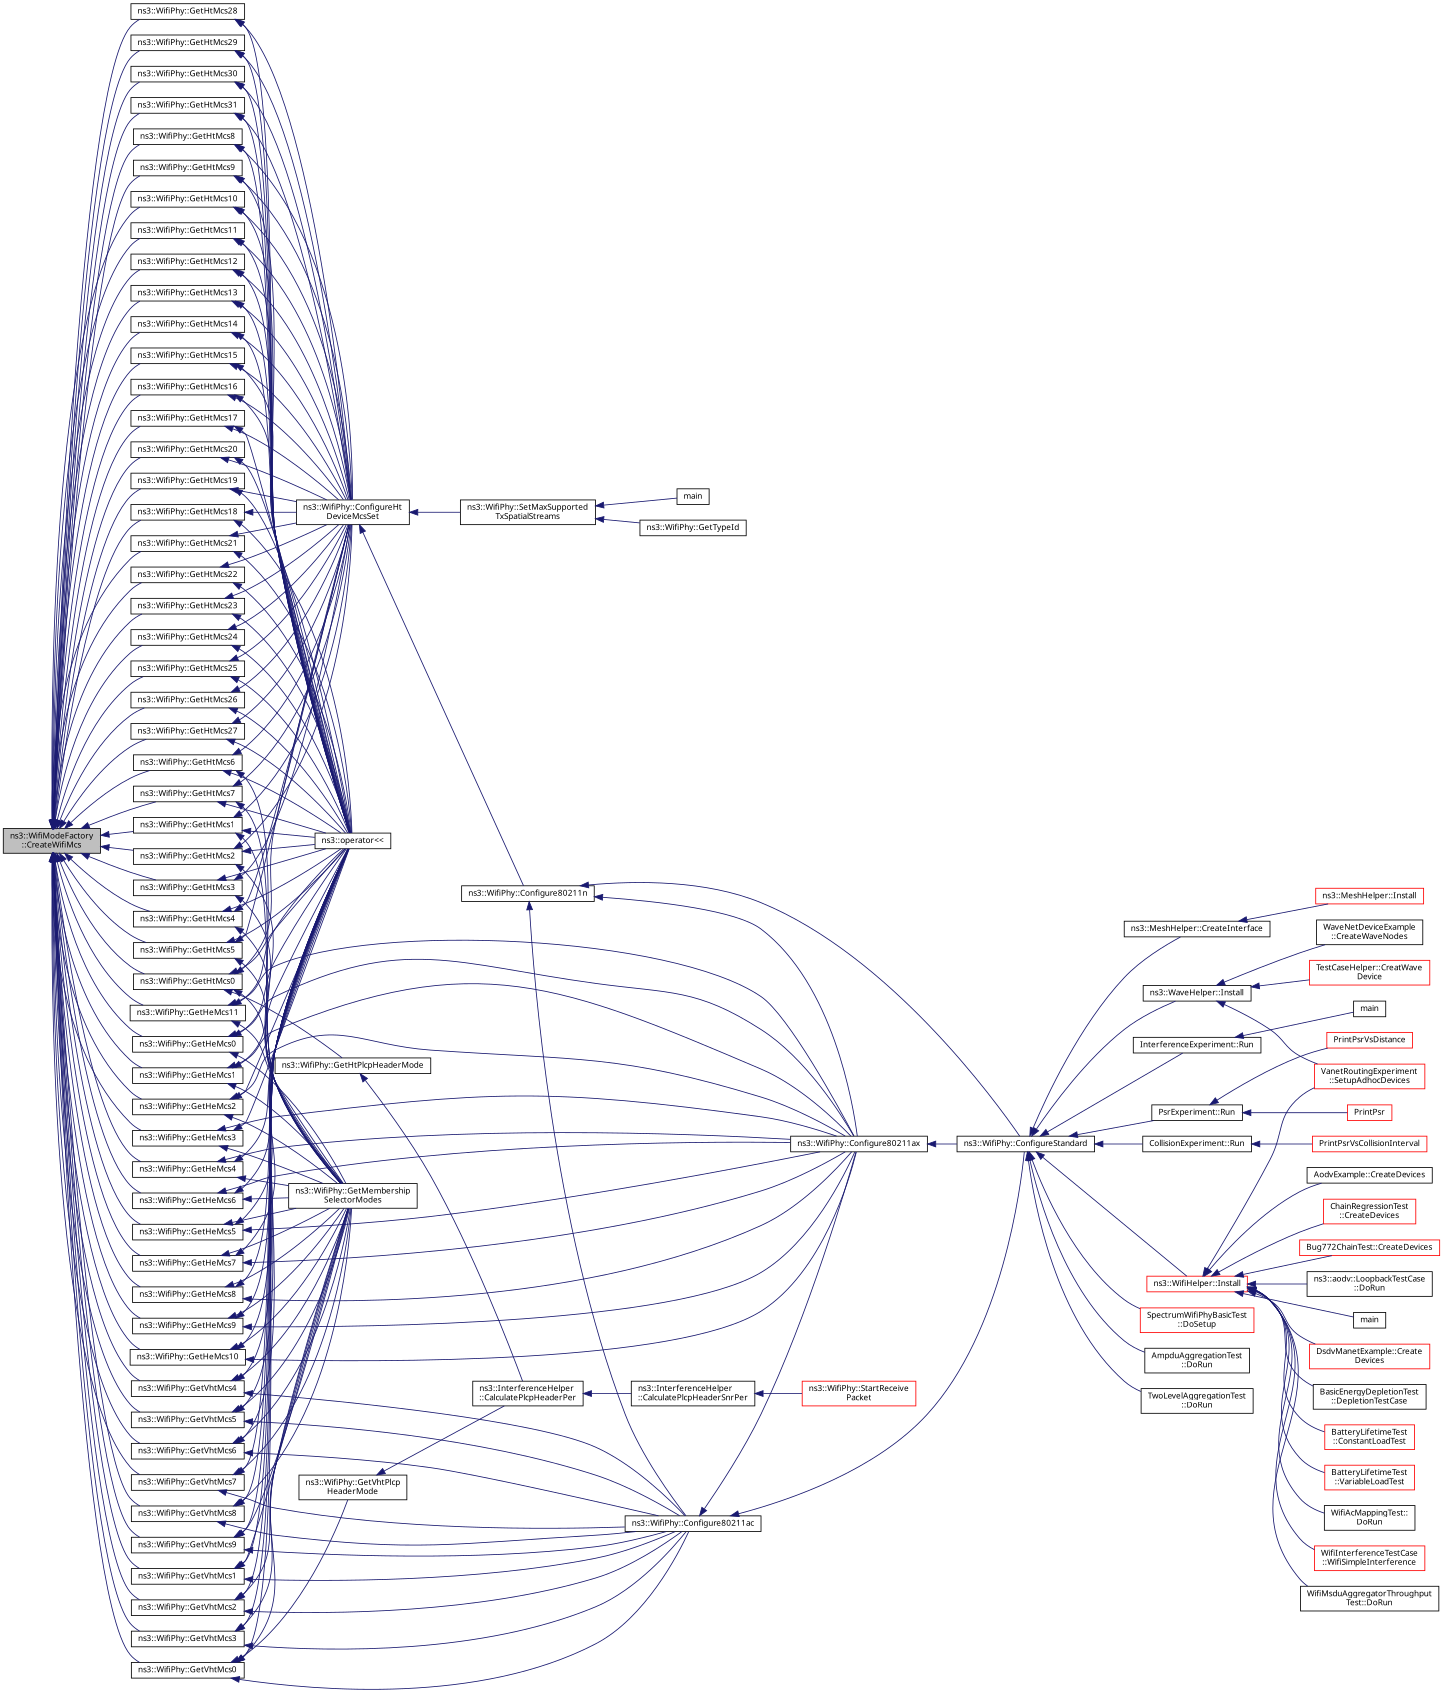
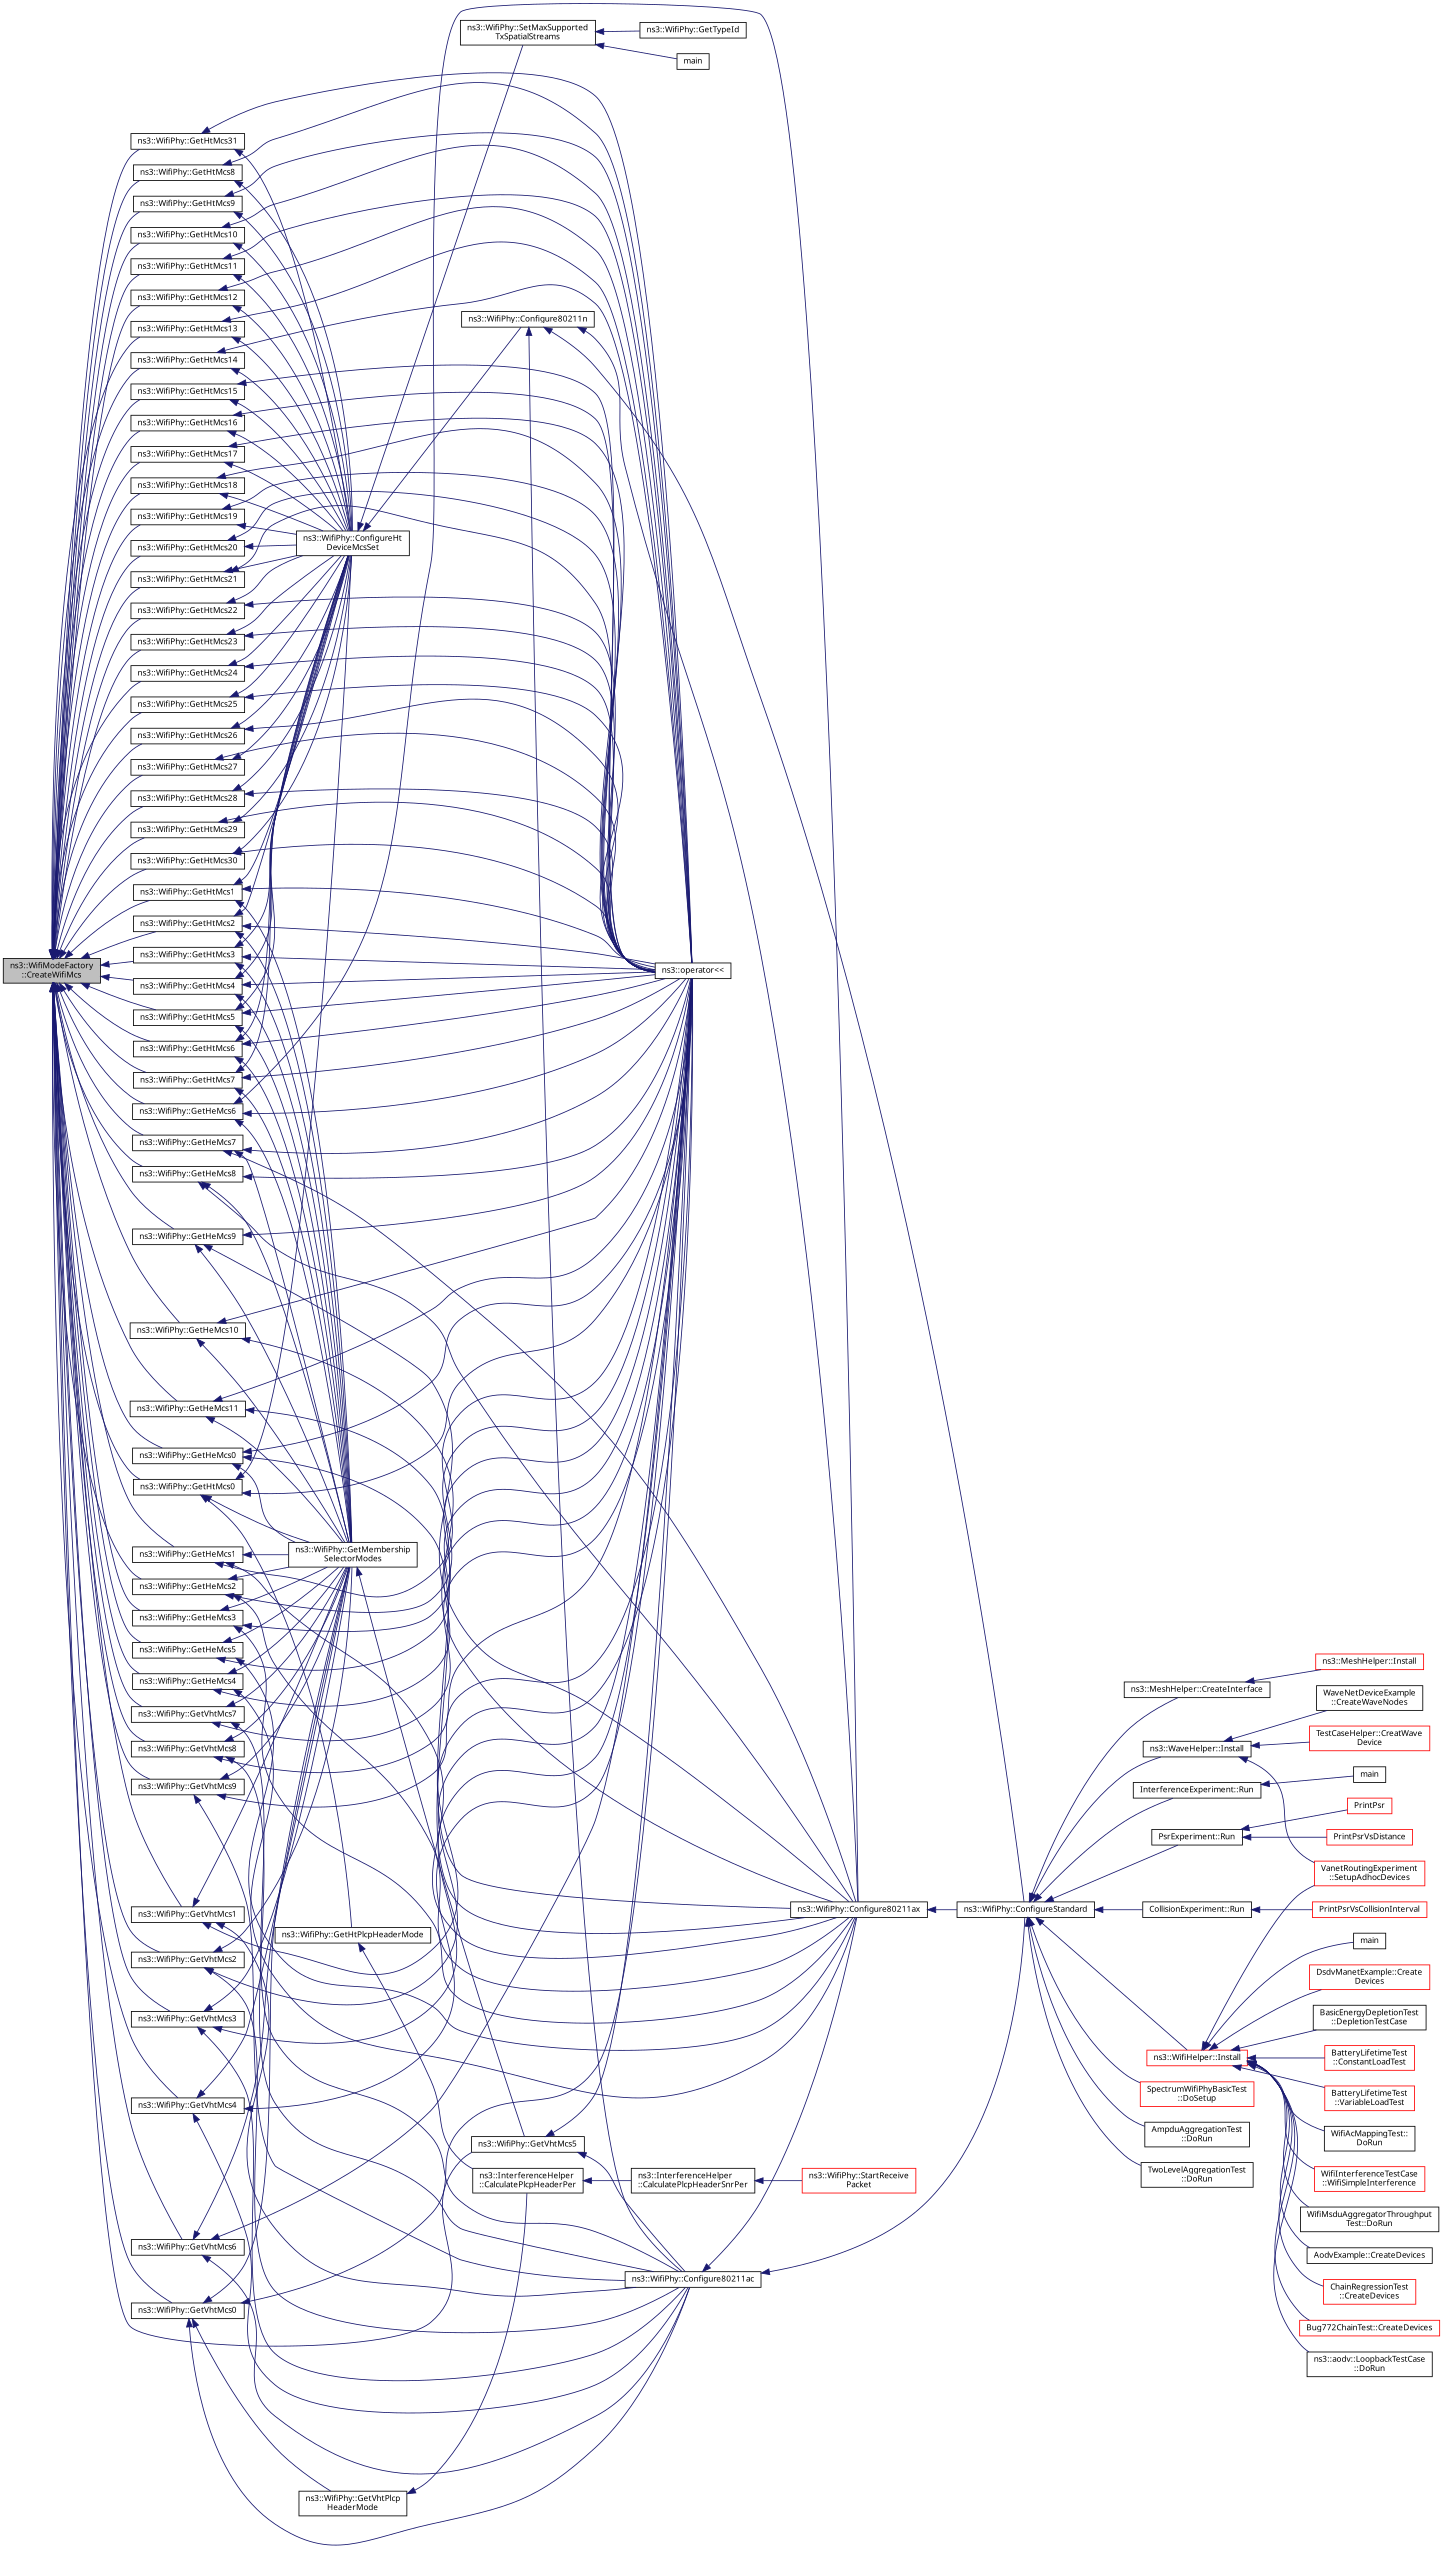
  digraph {
    fontname="Noto Sans"
    rankdir=LR
    node [color=black fillcolor=white fontname="Noto Sans" fontsize=10 shape=record style=filled]
    edge [color=midnightblue dir=back fontname="Noto Sans" fontsize=10 labelfontname=Helvetica labelfontsize=10 style=solid]
    n1 [fillcolor=grey75 fontcolor=black height=0.2 label="ns3::WifiModeFactory\l::CreateWifiMcs" width=0.4]
    n2 [height=0.2 label="ns3::WifiPhy::GetHtMcs0" width=0.4]
    n3 [height=0.2 label="ns3::WifiPhy::GetHtMcs1" width=0.4]
    n4 [height=0.2 label="ns3::WifiPhy::GetHtMcs2" width=0.4]
    n5 [height=0.2 label="ns3::WifiPhy::GetHtMcs3" width=0.4]
    n6 [height=0.2 label="ns3::WifiPhy::GetHtMcs4" width=0.4]
    n7 [height=0.2 label="ns3::WifiPhy::GetHtMcs5" width=0.4]
    n8 [height=0.2 label="ns3::WifiPhy::GetHtMcs6" width=0.4]
    n9 [height=0.2 label="ns3::WifiPhy::GetHtMcs7" width=0.4]
    n10 [height=0.2 label="ns3::WifiPhy::GetHtMcs8" width=0.4]
    n11 [height=0.2 label="ns3::WifiPhy::GetHtMcs9" width=0.4]
    n12 [height=0.2 label="ns3::WifiPhy::GetHtMcs10" width=0.4]
    n13 [height=0.2 label="ns3::WifiPhy::GetHtMcs11" width=0.4]
    n14 [height=0.2 label="ns3::WifiPhy::GetHtMcs12" width=0.4]
    n15 [height=0.2 label="ns3::WifiPhy::GetHtMcs13" width=0.4]
    n16 [height=0.2 label="ns3::WifiPhy::GetHtMcs14" width=0.4]
    n17 [height=0.2 label="ns3::WifiPhy::GetHtMcs15" width=0.4]
    n18 [height=0.2 label="ns3::WifiPhy::GetHtMcs16" width=0.4]
    n19 [height=0.2 label="ns3::WifiPhy::GetHtMcs17" width=0.4]
    n20 [height=0.2 label="ns3::WifiPhy::GetHtMcs18" width=0.4]
    n21 [height=0.2 label="ns3::WifiPhy::GetHtMcs19" width=0.4]
    n22 [height=0.2 label="ns3::WifiPhy::GetHtMcs20" width=0.4]
    n23 [height=0.2 label="ns3::WifiPhy::GetHtMcs21" width=0.4]
    n24 [height=0.2 label="ns3::WifiPhy::GetHtMcs22" width=0.4]
    n25 [height=0.2 label="ns3::WifiPhy::GetHtMcs23" width=0.4]
    n26 [height=0.2 label="ns3::WifiPhy::GetHtMcs24" width=0.4]
    n27 [height=0.2 label="ns3::WifiPhy::GetHtMcs25" width=0.4]
    n28 [height=0.2 label="ns3::WifiPhy::GetHtMcs26" width=0.4]
    n29 [height=0.2 label="ns3::WifiPhy::GetHtMcs27" width=0.4]
    n30 [height=0.2 label="ns3::WifiPhy::GetHtMcs28" width=0.4]
    n31 [height=0.2 label="ns3::WifiPhy::GetHtMcs29" width=0.4]
    n32 [height=0.2 label="ns3::WifiPhy::GetHtMcs30" width=0.4]
    n33 [height=0.2 label="ns3::WifiPhy::GetHtMcs31" width=0.4]
    n34 [height=0.2 label="ns3::WifiPhy::GetVhtMcs0" width=0.4]
    n35 [height=0.2 label="ns3::WifiPhy::GetVhtMcs1" width=0.4]
    n36 [height=0.2 label="ns3::WifiPhy::GetVhtMcs2" width=0.4]
    n37 [height=0.2 label="ns3::WifiPhy::GetVhtMcs3" width=0.4]
    n38 [height=0.2 label="ns3::WifiPhy::GetVhtMcs4" width=0.4]
    n39 [height=0.2 label="ns3::WifiPhy::GetVhtMcs5" width=0.4]
    n40 [height=0.2 label="ns3::WifiPhy::GetVhtMcs6" width=0.4]
    n41 [height=0.2 label="ns3::WifiPhy::GetVhtMcs7" width=0.4]
    n42 [height=0.2 label="ns3::WifiPhy::GetVhtMcs8" width=0.4]
    n43 [height=0.2 label="ns3::WifiPhy::GetVhtMcs9" width=0.4]
    n44 [height=0.2 label="ns3::WifiPhy::GetHeMcs0" width=0.4]
    n45 [height=0.2 label="ns3::WifiPhy::GetHeMcs1" width=0.4]
    n46 [height=0.2 label="ns3::WifiPhy::GetHeMcs2" width=0.4]
    n47 [height=0.2 label="ns3::WifiPhy::GetHeMcs3" width=0.4]
    n48 [height=0.2 label="ns3::WifiPhy::GetHeMcs4" width=0.4]
    n49 [height=0.2 label="ns3::WifiPhy::GetHeMcs5" width=0.4]
    n50 [height=0.2 label="ns3::WifiPhy::GetHeMcs6" width=0.4]
    n51 [height=0.2 label="ns3::WifiPhy::GetHeMcs7" width=0.4]
    n52 [height=0.2 label="ns3::WifiPhy::GetHeMcs8" width=0.4]
    n53 [height=0.2 label="ns3::WifiPhy::GetHeMcs9" width=0.4]
    n54 [height=0.2 label="ns3::WifiPhy::GetHeMcs10" width=0.4]
    n55 [height=0.2 label="ns3::WifiPhy::GetHeMcs11" width=0.4]
    n56 [height=0.2 label="ns3::WifiPhy::ConfigureHt\lDeviceMcsSet" width=0.4]
    n57 [height=0.2 label="ns3::WifiPhy::GetMembership\lSelectorModes" width=0.4]
    n58 [height=0.2 label="ns3::WifiPhy::GetHtPlcpHeaderMode" width=0.4]
    n59 [height=0.2 label="ns3::operator\<\<" width=0.4]
    n60 [height=0.2 label="ns3::WifiPhy::Configure80211ac" width=0.4]
    n61 [height=0.2 label="ns3::WifiPhy::GetVhtPlcp\lHeaderMode" width=0.4]
    n62 [height=0.2 label="ns3::WifiPhy::Configure80211ax" width=0.4]
    n63 [height=0.2 label="ns3::WifiPhy::Configure80211n" width=0.4]
    n64 [height=0.2 label="ns3::WifiPhy::SetMaxSupported\lTxSpatialStreams" width=0.4]
    n65 [height=0.2 label="ns3::InterferenceHelper\l::CalculatePlcpHeaderPer" width=0.4]
    n66 [height=0.2 label="ns3::WifiPhy::ConfigureStandard" width=0.4]
    n67 [height=0.2 label=main width=0.4]
    n68 [height=0.2 label="ns3::WifiPhy::GetTypeId" width=0.4]
    n69 [height=0.2 label="ns3::MeshHelper::CreateInterface" width=0.4]
    n70 [height=0.2 label="ns3::WaveHelper::Install" width=0.4]
    n71 [height=0.2 label="InterferenceExperiment::Run" width=0.4]
    n72 [height=0.2 label="PsrExperiment::Run" width=0.4]
    n73 [height=0.2 label="CollisionExperiment::Run" width=0.4]
    n74 [color=red height=0.2 label="ns3::WifiHelper::Install" width=0.4]
    n75 [color=red height=0.2 label="SpectrumWifiPhyBasicTest\l::DoSetup" width=0.4]
    n76 [height=0.2 label="AmpduAggregationTest\l::DoRun" width=0.4]
    n77 [height=0.2 label="TwoLevelAggregationTest\l::DoRun" width=0.4]
    n78 [color=red height=0.2 label="ns3::MeshHelper::Install" width=0.4]
    n79 [color=red height=0.2 label="VanetRoutingExperiment\l::SetupAdhocDevices" width=0.4]
    n80 [height=0.2 label="WaveNetDeviceExample\l::CreateWaveNodes" width=0.4]
    n81 [color=red height=0.2 label="TestCaseHelper::CreatWave\lDevice" width=0.4]
    n82 [height=0.2 label=main width=0.4]
    n83 [color=red height=0.2 label=PrintPsr width=0.4]
    n84 [color=red height=0.2 label=PrintPsrVsDistance width=0.4]
    n85 [color=red height=0.2 label=PrintPsrVsCollisionInterval width=0.4]
    n86 [height=0.2 label="AodvExample::CreateDevices" width=0.4]
    n87 [color=red height=0.2 label="ChainRegressionTest\l::CreateDevices" width=0.4]
    n88 [color=red height=0.2 label="Bug772ChainTest::CreateDevices" width=0.4]
    n89 [height=0.2 label="ns3::aodv::LoopbackTestCase\l::DoRun" width=0.4]
    n90 [height=0.2 label=main width=0.4]
    n91 [color=red height=0.2 label="DsdvManetExample::Create\lDevices" width=0.4]
    n92 [height=0.2 label="BasicEnergyDepletionTest\l::DepletionTestCase" width=0.4]
    n93 [color=red height=0.2 label="BatteryLifetimeTest\l::ConstantLoadTest" width=0.4]
    n94 [color=red height=0.2 label="BatteryLifetimeTest\l::VariableLoadTest" width=0.4]
    n95 [height=0.2 label="WifiAcMappingTest::\lDoRun" width=0.4]
    n96 [color=red height=0.2 label="WifiInterferenceTestCase\l::WifiSimpleInterference" width=0.4]
    n97 [height=0.2 label="WifiMsduAggregatorThroughput\lTest::DoRun" width=0.4]
    n98 [height=0.2 label="ns3::InterferenceHelper\l::CalculatePlcpHeaderSnrPer" width=0.4]
    n99 [color=red height=0.2 label="ns3::WifiPhy::StartReceive\lPacket" width=0.4]
    n1 -> n2
    n1 -> n3
    n1 -> n4
    n1 -> n5
    n1 -> n6
    n1 -> n7
    n1 -> n8
    n1 -> n9
    n1 -> n10
    n1 -> n11
    n1 -> n12
    n1 -> n13
    n1 -> n14
    n1 -> n15
    n1 -> n16
    n1 -> n17
    n1 -> n18
    n1 -> n19
    n1 -> n20
    n1 -> n21
    n1 -> n22
    n1 -> n23
    n1 -> n24
    n1 -> n25
    n1 -> n26
    n1 -> n27
    n1 -> n28
    n1 -> n29
    n1 -> n30
    n1 -> n31
    n1 -> n32
    n1 -> n33
    n1 -> n34
    n1 -> n35
    n1 -> n36
    n1 -> n37
    n1 -> n38
    n1 -> n39
    n1 -> n40
    n1 -> n41
    n1 -> n42
    n1 -> n43
    n1 -> n44
    n1 -> n45
    n1 -> n46
    n1 -> n47
    n1 -> n48
    n1 -> n49
    n1 -> n50
    n1 -> n51
    n1 -> n52
    n1 -> n53
    n1 -> n54
    n1 -> n55
    n2 -> n56
    n2 -> n57
    n2 -> n58
    n2 -> n59
    n3 -> n56
    n3 -> n57
    n3 -> n59
    n4 -> n56
    n4 -> n57
    n4 -> n59
    n5 -> n56
    n5 -> n57
    n5 -> n59
    n6 -> n56
    n6 -> n57
    n6 -> n59
    n7 -> n56
    n7 -> n57
    n7 -> n59
    n8 -> n56
    n8 -> n57
    n8 -> n59
    n9 -> n56
    n9 -> n57
    n9 -> n59
    n10 -> n56
    n10 -> n59
    n11 -> n56
    n11 -> n59
    n12 -> n56
    n12 -> n59
    n13 -> n56
    n13 -> n59
    n14 -> n56
    n14 -> n59
    n15 -> n56
    n15 -> n59
    n16 -> n56
    n16 -> n59
    n17 -> n56
    n17 -> n59
    n18 -> n56
    n18 -> n59
    n19 -> n56
    n19 -> n59
    n20 -> n56
    n20 -> n59
    n21 -> n56
    n21 -> n59
    n22 -> n56
    n22 -> n59
    n23 -> n56
    n23 -> n59
    n24 -> n56
    n24 -> n59
    n25 -> n56
    n25 -> n59
    n26 -> n56
    n26 -> n59
    n27 -> n56
    n27 -> n59
    n28 -> n56
    n28 -> n59
    n29 -> n56
    n29 -> n59
    n30 -> n56
    n30 -> n59
    n31 -> n56
    n31 -> n59
    n32 -> n56
    n32 -> n59
    n33 -> n56
    n33 -> n59
    n34 -> n57
    n34 -> n59
    n34 -> n60
    n34 -> n61
    n35 -> n57
    n35 -> n59
    n35 -> n60
    n36 -> n57
    n36 -> n59
    n36 -> n60
    n37 -> n57
    n37 -> n59
    n37 -> n60
    n38 -> n57
    n38 -> n59
    n38 -> n60
-   n39 -> n57
+   n57 -> n39
    n39 -> n59
    n39 -> n60
    n40 -> n57
    n40 -> n59
    n40 -> n60
    n41 -> n57
    n41 -> n59
    n41 -> n60
    n42 -> n57
    n42 -> n59
    n42 -> n60
    n43 -> n57
    n43 -> n59
    n43 -> n60
    n44 -> n57
    n44 -> n59
    n44 -> n62
    n45 -> n57
    n45 -> n59
    n45 -> n62
    n46 -> n57
    n46 -> n59
    n46 -> n62
    n47 -> n57
    n47 -> n59
    n47 -> n62
    n48 -> n57
    n48 -> n59
    n48 -> n62
    n49 -> n57
    n49 -> n59
    n49 -> n62
    n50 -> n57
    n50 -> n59
    n50 -> n62
    n51 -> n57
    n51 -> n59
    n51 -> n62
    n52 -> n57
    n52 -> n59
    n52 -> n62
    n53 -> n57
    n53 -> n59
    n53 -> n62
    n54 -> n57
    n54 -> n59
    n54 -> n62
    n55 -> n57
    n55 -> n59
    n55 -> n62
    n56 -> n63
    n56 -> n64
    n58 -> n65
    n60 -> n62
    n60 -> n66
    n61 -> n65
    n62 -> n66
    n63 -> n60
    n63 -> n62
    n63 -> n66
    n64 -> n67
    n64 -> n68
    n65 -> n98
    n66 -> n69
    n66 -> n70
    n66 -> n71
    n66 -> n72
    n66 -> n73
    n66 -> n74
    n66 -> n75
    n66 -> n76
    n66 -> n77
    n69 -> n78
    n70 -> n79
    n70 -> n80
    n70 -> n81
    n71 -> n82
    n72 -> n83
    n72 -> n84
    n73 -> n85
    n74 -> n79
    n74 -> n86
    n74 -> n87
    n74 -> n88
    n74 -> n89
    n74 -> n90
    n74 -> n91
    n74 -> n92
    n74 -> n93
    n74 -> n94
    n74 -> n95
    n74 -> n96
    n74 -> n97
    n98 -> n99
  }
